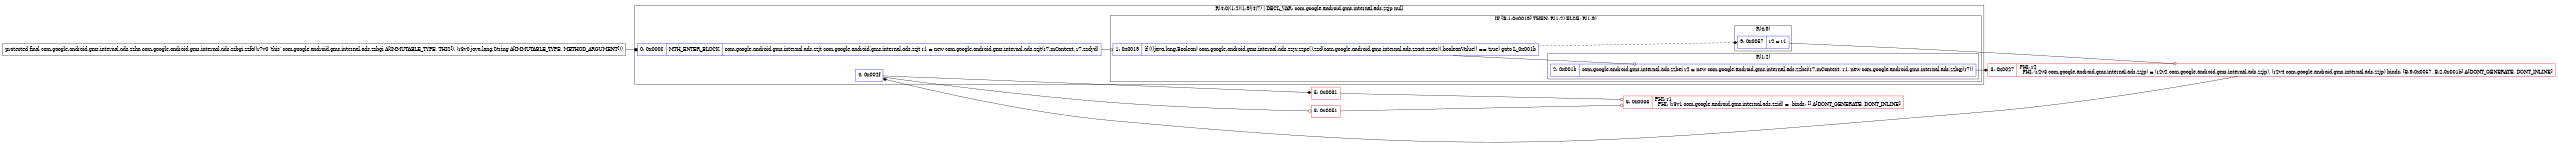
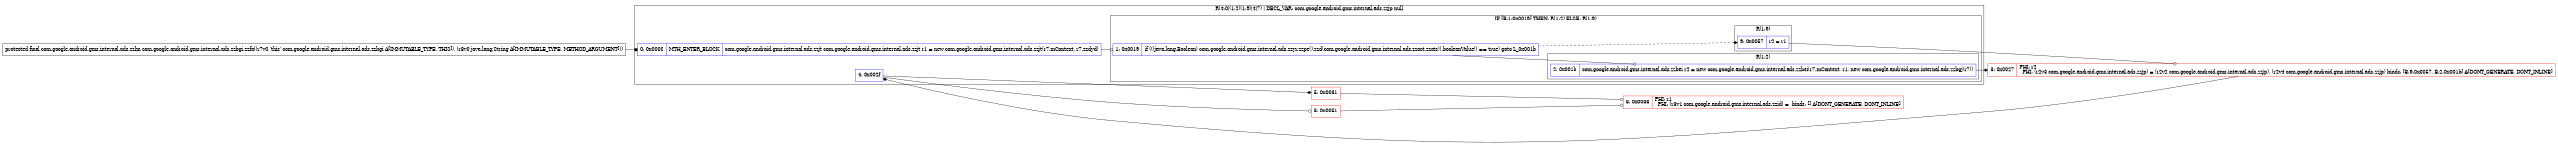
  digraph {
    rankdir=LR
    node [color=blue shape=record]
    edge [arrowhead=odot]
    n1 [label="{2\:\ 0x001b|com.google.android.gms.internal.ads.zzbei r2 = new com.google.android.gms.internal.ads.zzbei(r7.mContext, r1, new com.google.android.gms.internal.ads.zzbgj(r7))\l}"]
    n2 [label="{9\:\ 0x0057|r2 = r1\l}"]
    n3 [label="{1\:\ 0x0019|if (((java.lang.Boolean) com.google.android.gms.internal.ads.zzyr.zzpe().zzd(com.google.android.gms.internal.ads.zzact.zzcts)).booleanValue() == true) goto L_0x001b\l}"]
    n4 [label="{0\:\ 0x0000|MTH_ENTER_BLOCK\l|com.google.android.gms.internal.ads.zzjt com.google.android.gms.internal.ads.zzjt r1 = new com.google.android.gms.internal.ads.zzjt(r7.mContext, r7.zzdyd)\l}"]
    n5 [label="{4\:\ 0x002f}"]
    n6 [color=red label="{3\:\ 0x0027|PHI: r2 \l  PHI: (r2v3 com.google.android.gms.internal.ads.zzjp) = (r2v2 com.google.android.gms.internal.ads.zzjp), (r2v4 com.google.android.gms.internal.ads.zzjp) binds: [B:9:0x0057, B:2:0x001b] A[DONT_GENERATE, DONT_INLINE]\l}"]
    n7 [color=red label="{5\:\ 0x0031}"]
    n8 [color=red label="{8\:\ 0x0051}"]
    n9 [color=red label="{6\:\ 0x0036|PHI: r1 \l  PHI: (r3v1 com.google.android.gms.internal.ads.zzid) =  binds: [] A[DONT_GENERATE, DONT_INLINE]\l}"]
    n10 [label="{protected final com.google.android.gms.internal.ads.zzhn com.google.android.gms.internal.ads.zzbgi.zzfa((r7v0 'this' com.google.android.gms.internal.ads.zzbgi A[IMMUTABLE_TYPE, THIS]), (r8v0 java.lang.String A[IMMUTABLE_TYPE, METHOD_ARGUMENT])) }" color=""]
    subgraph cluster_1 {
      label="R(4:0|(1:2)(1:9)|4|7) | DECL_VAR: com.google.android.gms.internal.ads.zzjp null\l"
      n4
      n5
      subgraph cluster_2 {
        label="IF [B:1:0x0019] THEN: R(1:2) ELSE: R(1:9)"
        n3
        subgraph cluster_3 {
          label="R(1:2)"
          n1
        }
        subgraph cluster_4 {
-         label="R(4:9)"
+         label="R(1:9)"
          n2
        }
      }
    }
    n1 -> n6 [arrowhead=diamond]
    n2 -> n6
    n3 -> n1
    n3 -> n2 [arrowhead=diamond style=dashed]
    n4 -> n3
    n5 -> n7 [arrowhead=diamond]
    n5 -> n8
    n6 -> n5 [arrowhead=diamond]
    n7 -> n9
    n8 -> n9
    n10 -> n4 [arrowhead=box]
  }
